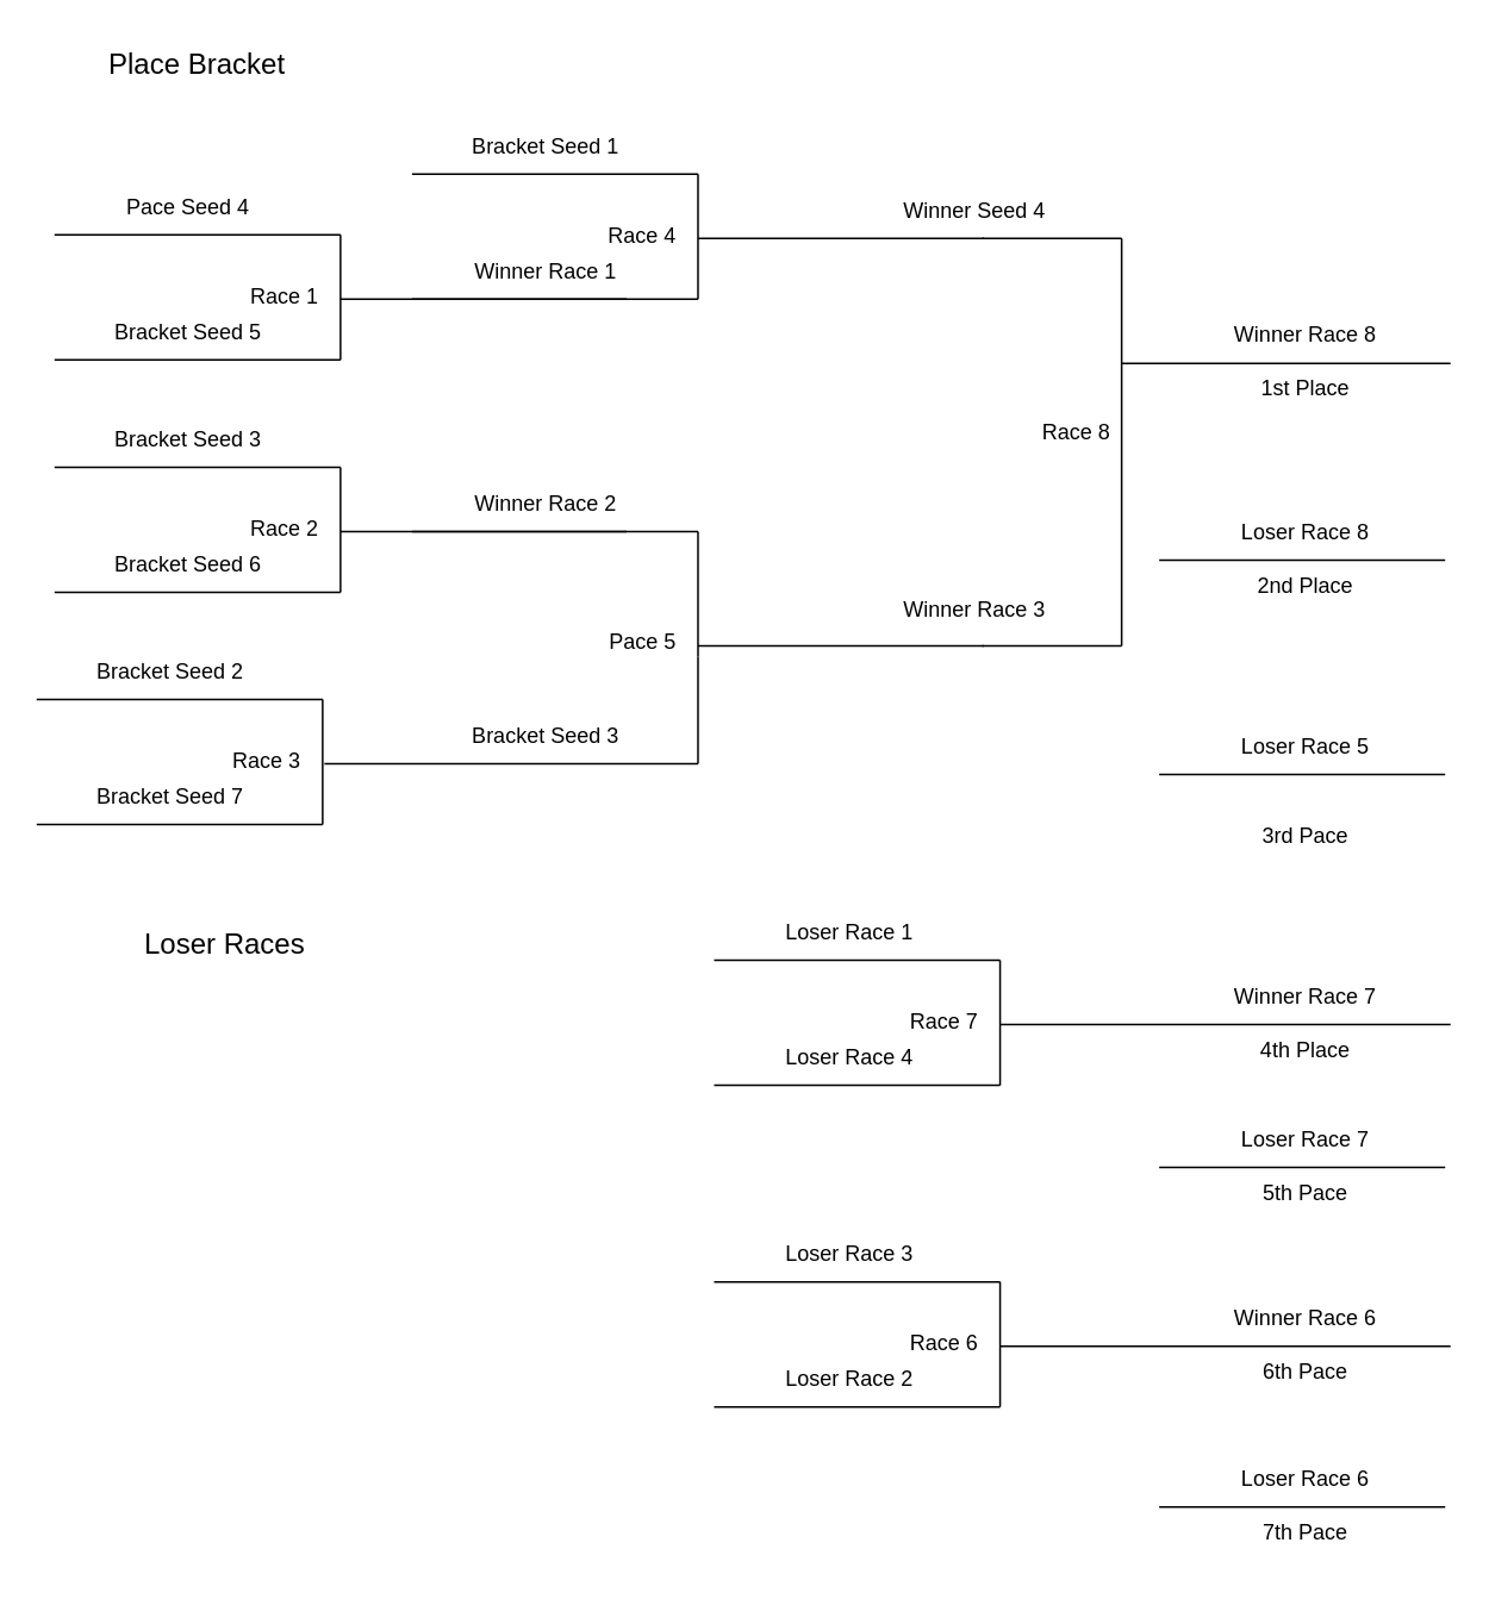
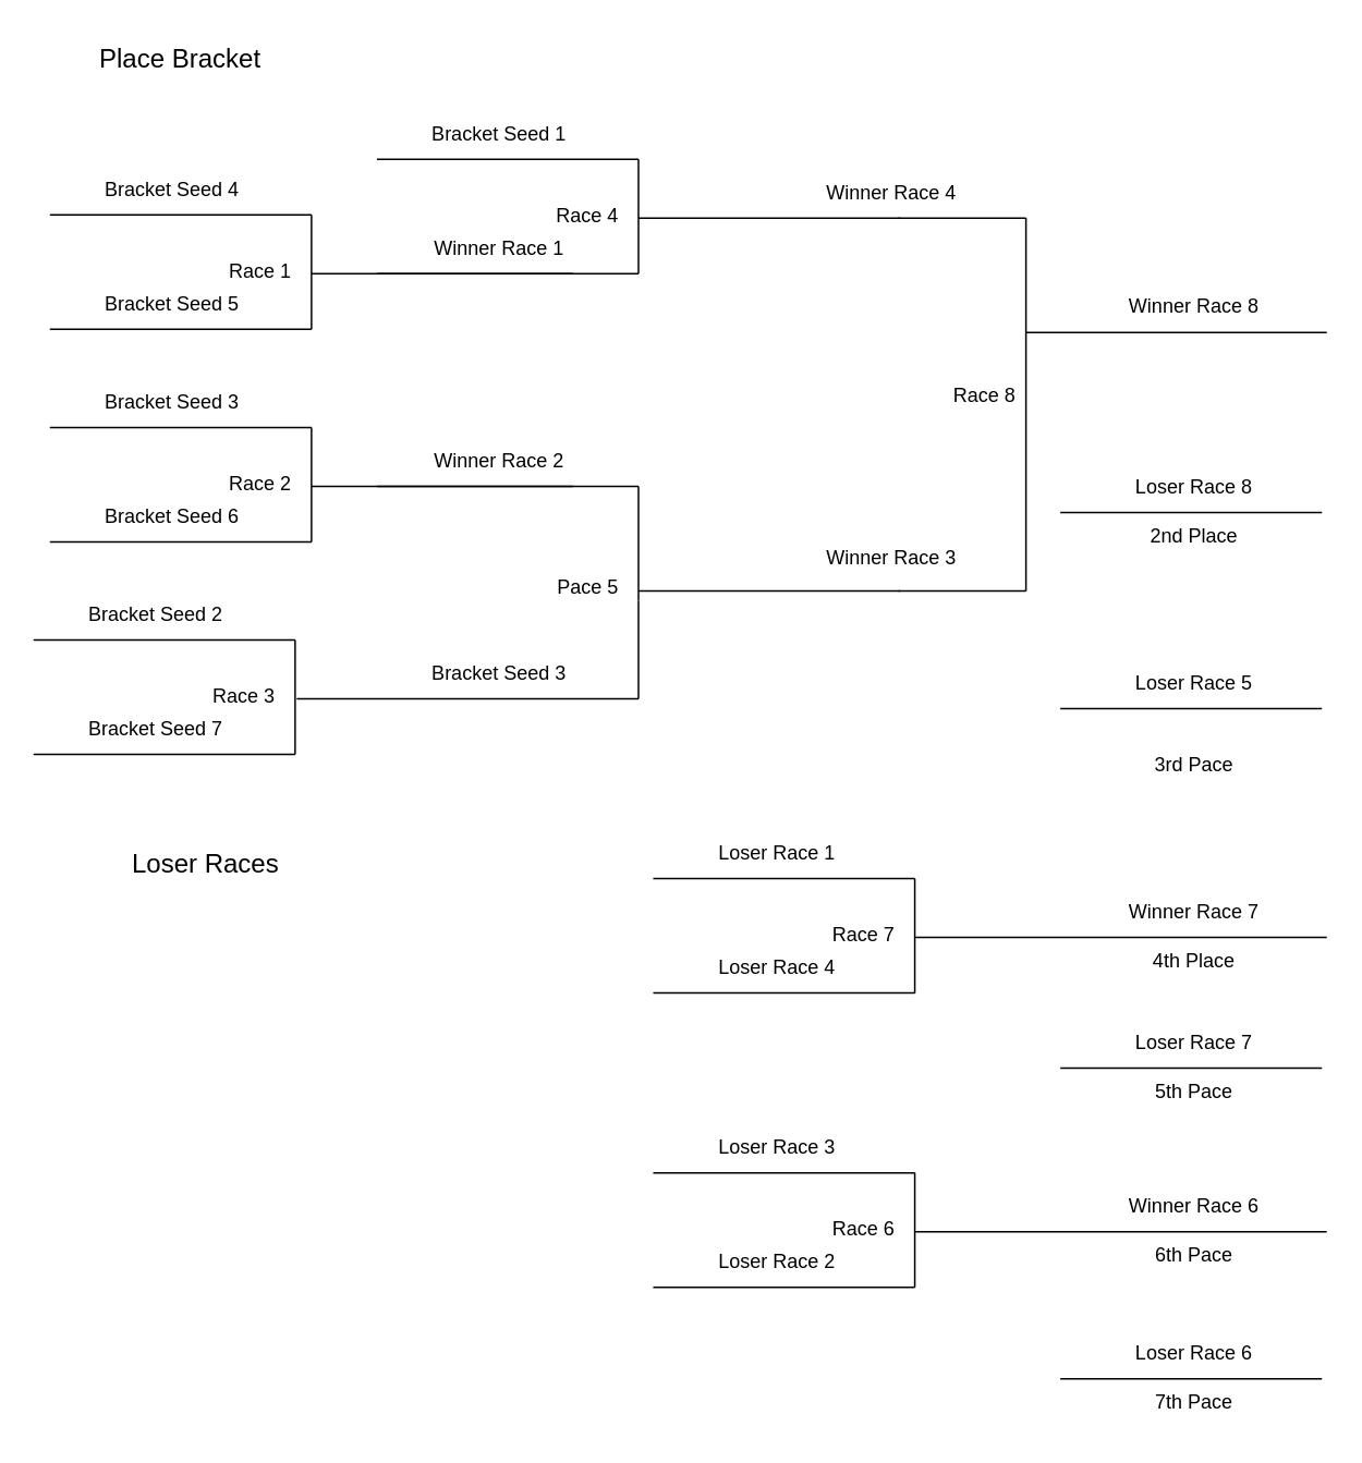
  <mxCell id="0" />
  <mxCell id="1" parent="0" />
  <mxCell id="2" value="&lt;font style=&quot;font-size: 16px;&quot;&gt;Place Bracket&lt;/font&gt;" style="text;html=1;align=center;verticalAlign=middle;whiteSpace=wrap;rounded=0;" parent="1" vertex="1"><mxGeometry x="50" y="20" width="120" height="30" as="geometry" /></mxCell>
  <mxCell id="3" value="" style="group" parent="1" vertex="1" connectable="0"><mxGeometry x="230" y="97" width="320" height="70" as="geometry" /></mxCell>
  <mxCell id="4" value="" style="endArrow=none;html=1;rounded=0;" parent="3" edge="1"><mxGeometry width="50" height="50" relative="1" as="geometry"><mxPoint as="sourcePoint" /><mxPoint x="160" as="targetPoint" /></mxGeometry></mxCell>
  <mxCell id="5" value="" style="endArrow=none;html=1;rounded=0;" parent="3" edge="1"><mxGeometry width="50" height="50" relative="1" as="geometry"><mxPoint y="70" as="sourcePoint" /><mxPoint x="160" y="70" as="targetPoint" /></mxGeometry></mxCell>
  <mxCell id="6" value="" style="endArrow=none;html=1;rounded=0;" parent="3" edge="1"><mxGeometry width="50" height="50" relative="1" as="geometry"><mxPoint x="160" y="70" as="sourcePoint" /><mxPoint x="160" as="targetPoint" /></mxGeometry></mxCell>
  <mxCell id="7" value="Race 4" style="text;html=1;align=right;verticalAlign=middle;whiteSpace=wrap;rounded=0;" parent="3" vertex="1"><mxGeometry x="60" y="20" width="90" height="30" as="geometry" /></mxCell>
  <mxCell id="8" value="" style="endArrow=none;html=1;rounded=0;" parent="3" edge="1"><mxGeometry width="50" height="50" relative="1" as="geometry"><mxPoint x="160" y="36" as="sourcePoint" /><mxPoint x="320" y="36" as="targetPoint" /></mxGeometry></mxCell>
  <mxCell id="9" value="" style="group" parent="1" vertex="1" connectable="0"><mxGeometry x="230" y="297" width="360" height="70" as="geometry" /></mxCell>
  <mxCell id="10" value="" style="endArrow=none;html=1;rounded=0;" parent="9" edge="1"><mxGeometry width="50" height="50" relative="1" as="geometry"><mxPoint as="sourcePoint" /><mxPoint x="160" as="targetPoint" /></mxGeometry></mxCell>
  <mxCell id="11" value="" style="endArrow=none;html=1;rounded=0;" parent="9" edge="1"><mxGeometry width="50" height="50" relative="1" as="geometry"><mxPoint x="-49" y="130" as="sourcePoint" /><mxPoint x="160" y="130" as="targetPoint" /></mxGeometry></mxCell>
  <mxCell id="12" value="" style="endArrow=none;html=1;rounded=0;" parent="9" edge="1"><mxGeometry width="50" height="50" relative="1" as="geometry"><mxPoint x="160" y="70" as="sourcePoint" /><mxPoint x="160" as="targetPoint" /></mxGeometry></mxCell>
  <mxCell id="13" value="Pace 5" style="text;html=1;align=right;verticalAlign=middle;whiteSpace=wrap;rounded=0;" parent="9" vertex="1"><mxGeometry x="60" y="47" width="90" height="30" as="geometry" /></mxCell>
  <mxCell id="14" value="" style="endArrow=none;html=1;rounded=0;" parent="9" edge="1"><mxGeometry width="50" height="50" relative="1" as="geometry"><mxPoint x="160" y="64" as="sourcePoint" /><mxPoint x="320" y="64" as="targetPoint" /></mxGeometry></mxCell>
  <mxCell id="15" value="Winner Race 3" style="text;html=1;align=center;verticalAlign=middle;whiteSpace=wrap;rounded=0;" parent="9" vertex="1"><mxGeometry x="270" y="29" width="90" height="30" as="geometry" /></mxCell>
  <mxCell id="16" value="" style="group" parent="1" vertex="1" connectable="0"><mxGeometry x="399" y="717" width="320" height="70" as="geometry" /></mxCell>
  <mxCell id="17" value="" style="endArrow=none;html=1;rounded=0;" parent="16" edge="1"><mxGeometry width="50" height="50" relative="1" as="geometry"><mxPoint as="sourcePoint" /><mxPoint x="160" as="targetPoint" /></mxGeometry></mxCell>
  <mxCell id="18" value="" style="endArrow=none;html=1;rounded=0;" parent="16" edge="1"><mxGeometry width="50" height="50" relative="1" as="geometry"><mxPoint y="70" as="sourcePoint" /><mxPoint x="160" y="70" as="targetPoint" /></mxGeometry></mxCell>
  <mxCell id="19" value="" style="endArrow=none;html=1;rounded=0;" parent="16" edge="1"><mxGeometry width="50" height="50" relative="1" as="geometry"><mxPoint x="160" y="70" as="sourcePoint" /><mxPoint x="160" as="targetPoint" /></mxGeometry></mxCell>
  <mxCell id="20" value="Race 6" style="text;html=1;align=right;verticalAlign=middle;whiteSpace=wrap;rounded=0;" parent="16" vertex="1"><mxGeometry x="60" y="20" width="90" height="30" as="geometry" /></mxCell>
  <mxCell id="21" value="" style="endArrow=none;html=1;rounded=0;" parent="16" edge="1"><mxGeometry width="50" height="50" relative="1" as="geometry"><mxPoint x="160" y="36" as="sourcePoint" /><mxPoint x="412" y="36" as="targetPoint" /></mxGeometry></mxCell>
  <mxCell id="22" value="&lt;font style=&quot;font-size: 16px;&quot;&gt;Loser Races&lt;/font&gt;" style="text;html=1;align=center;verticalAlign=middle;whiteSpace=wrap;rounded=0;" parent="1" vertex="1"><mxGeometry x="50" y="513" width="151" height="30" as="geometry" /></mxCell>
  <mxCell id="23" value="Race 8" style="text;html=1;align=right;verticalAlign=middle;whiteSpace=wrap;rounded=0;" parent="1" vertex="1"><mxGeometry x="533" y="227" width="90" height="30" as="geometry" /></mxCell>
  <mxCell id="24" value="" style="endArrow=none;html=1;rounded=0;" parent="1" edge="1"><mxGeometry width="50" height="50" relative="1" as="geometry"><mxPoint x="627" y="361" as="sourcePoint" /><mxPoint x="627" y="133" as="targetPoint" /></mxGeometry></mxCell>
  <mxCell id="25" value="" style="endArrow=none;html=1;rounded=0;" parent="1" edge="1"><mxGeometry width="50" height="50" relative="1" as="geometry"><mxPoint x="627" y="203" as="sourcePoint" /><mxPoint x="811" y="203" as="targetPoint" /></mxGeometry></mxCell>
  <mxCell id="26" value="" style="endArrow=none;html=1;rounded=0;" parent="1" edge="1"><mxGeometry width="50" height="50" relative="1" as="geometry"><mxPoint x="648" y="313" as="sourcePoint" /><mxPoint x="808" y="313" as="targetPoint" /></mxGeometry></mxCell>
- <mxCell id="27" value="1st Place" style="text;html=1;align=center;verticalAlign=middle;whiteSpace=wrap;rounded=0;" parent="1" vertex="1"><mxGeometry x="685" y="202" width="90" height="30" as="geometry" /></mxCell>
  <mxCell id="28" value="2nd Place" style="text;html=1;align=center;verticalAlign=middle;whiteSpace=wrap;rounded=0;" parent="1" vertex="1"><mxGeometry x="685" y="313" width="90" height="30" as="geometry" /></mxCell>
  <mxCell id="29" value="5th Pace" style="text;html=1;align=center;verticalAlign=middle;whiteSpace=wrap;rounded=0;" parent="1" vertex="1"><mxGeometry x="685" y="653" width="90" height="30" as="geometry" /></mxCell>
  <mxCell id="30" value="Winner Race 8" style="text;html=1;align=center;verticalAlign=middle;whiteSpace=wrap;rounded=0;" parent="1" vertex="1"><mxGeometry x="685" y="172" width="90" height="30" as="geometry" /></mxCell>
  <mxCell id="31" value="Loser Race 8" style="text;html=1;align=center;verticalAlign=middle;whiteSpace=wrap;rounded=0;" parent="1" vertex="1"><mxGeometry x="685" y="283" width="90" height="30" as="geometry" /></mxCell>
  <mxCell id="32" value="Loser Race 7" style="text;html=1;align=center;verticalAlign=middle;whiteSpace=wrap;rounded=0;" parent="1" vertex="1"><mxGeometry x="685" y="623" width="90" height="30" as="geometry" /></mxCell>
- <mxCell id="33" value="Winner Seed 4" style="text;html=1;align=center;verticalAlign=middle;whiteSpace=wrap;rounded=0;" parent="1" vertex="1"><mxGeometry x="500" y="103" width="90" height="30" as="geometry" /></mxCell>
+ <mxCell id="33" value="Winner Race 4" style="text;html=1;align=center;verticalAlign=middle;whiteSpace=wrap;rounded=0;" parent="1" vertex="1"><mxGeometry x="500" y="103" width="90" height="30" as="geometry" /></mxCell>
  <mxCell id="34" value="Loser Race 3" style="text;html=1;align=center;verticalAlign=middle;whiteSpace=wrap;rounded=0;" parent="1" vertex="1"><mxGeometry x="430" y="687" width="90" height="30" as="geometry" /></mxCell>
  <mxCell id="35" value="Loser Race 2" style="text;html=1;align=center;verticalAlign=middle;whiteSpace=wrap;rounded=0;" parent="1" vertex="1"><mxGeometry x="430" y="757" width="90" height="30" as="geometry" /></mxCell>
  <mxCell id="36" value="Bracket Seed 1" style="text;html=1;align=center;verticalAlign=middle;whiteSpace=wrap;rounded=0;" parent="1" vertex="1"><mxGeometry x="260" y="67" width="90" height="30" as="geometry" /></mxCell>
  <mxCell id="37" value="Winner Race 1" style="text;html=1;align=center;verticalAlign=middle;whiteSpace=wrap;rounded=0;" parent="1" vertex="1"><mxGeometry x="260" y="137" width="90" height="30" as="geometry" /></mxCell>
  <mxCell id="38" value="Winner Race 2" style="text;html=1;align=center;verticalAlign=middle;whiteSpace=wrap;rounded=0;" parent="1" vertex="1"><mxGeometry x="260" y="267" width="90" height="30" as="geometry" /></mxCell>
  <mxCell id="39" value="Bracket Seed 3" style="text;html=1;align=center;verticalAlign=middle;whiteSpace=wrap;rounded=0;" parent="1" vertex="1"><mxGeometry x="260" y="397" width="90" height="30" as="geometry" /></mxCell>
  <mxCell id="40" value="" style="group" parent="1" vertex="1" connectable="0"><mxGeometry x="30" y="261" width="320" height="70" as="geometry" /></mxCell>
  <mxCell id="41" value="" style="endArrow=none;html=1;rounded=0;" parent="40" edge="1"><mxGeometry width="50" height="50" relative="1" as="geometry"><mxPoint as="sourcePoint" /><mxPoint x="160" as="targetPoint" /></mxGeometry></mxCell>
  <mxCell id="42" value="" style="endArrow=none;html=1;rounded=0;" parent="40" edge="1"><mxGeometry width="50" height="50" relative="1" as="geometry"><mxPoint y="70" as="sourcePoint" /><mxPoint x="160" y="70" as="targetPoint" /></mxGeometry></mxCell>
  <mxCell id="43" value="" style="endArrow=none;html=1;rounded=0;" parent="40" edge="1"><mxGeometry width="50" height="50" relative="1" as="geometry"><mxPoint x="160" y="70" as="sourcePoint" /><mxPoint x="160" as="targetPoint" /></mxGeometry></mxCell>
  <mxCell id="44" value="Race 2" style="text;html=1;align=right;verticalAlign=middle;whiteSpace=wrap;rounded=0;" parent="40" vertex="1"><mxGeometry x="60" y="20" width="90" height="30" as="geometry" /></mxCell>
  <mxCell id="45" value="" style="endArrow=none;html=1;rounded=0;" parent="40" edge="1"><mxGeometry width="50" height="50" relative="1" as="geometry"><mxPoint x="160" y="36" as="sourcePoint" /><mxPoint x="320" y="36" as="targetPoint" /></mxGeometry></mxCell>
  <mxCell id="46" value="Winner Race 6" style="text;html=1;align=center;verticalAlign=middle;whiteSpace=wrap;rounded=0;" parent="1" vertex="1"><mxGeometry x="685" y="723" width="90" height="30" as="geometry" /></mxCell>
  <mxCell id="47" value="Bracket Seed 3" style="text;html=1;align=center;verticalAlign=middle;whiteSpace=wrap;rounded=0;" parent="1" vertex="1"><mxGeometry x="60" y="231" width="90" height="30" as="geometry" /></mxCell>
  <mxCell id="48" value="Bracket Seed 6" style="text;html=1;align=center;verticalAlign=middle;whiteSpace=wrap;rounded=0;" parent="1" vertex="1"><mxGeometry x="60" y="301" width="90" height="30" as="geometry" /></mxCell>
  <mxCell id="49" value="" style="endArrow=none;html=1;rounded=0;" parent="1" edge="1"><mxGeometry width="50" height="50" relative="1" as="geometry"><mxPoint x="549" y="133" as="sourcePoint" /><mxPoint x="627" y="133" as="targetPoint" /></mxGeometry></mxCell>
  <mxCell id="50" value="" style="endArrow=none;html=1;rounded=0;" parent="1" edge="1"><mxGeometry width="50" height="50" relative="1" as="geometry"><mxPoint x="549" y="361" as="sourcePoint" /><mxPoint x="627" y="361" as="targetPoint" /></mxGeometry></mxCell>
  <mxCell id="51" value="" style="endArrow=none;html=1;rounded=0;" parent="1" edge="1"><mxGeometry width="50" height="50" relative="1" as="geometry"><mxPoint x="648" y="653" as="sourcePoint" /><mxPoint x="808" y="653" as="targetPoint" /></mxGeometry></mxCell>
  <mxCell id="52" value="" style="group" parent="1" vertex="1" connectable="0"><mxGeometry x="30" y="61" width="320" height="70" as="geometry" /></mxCell>
  <mxCell id="53" value="" style="endArrow=none;html=1;rounded=0;" parent="52" edge="1"><mxGeometry width="50" height="50" relative="1" as="geometry"><mxPoint y="70" as="sourcePoint" /><mxPoint x="160" y="70" as="targetPoint" /></mxGeometry></mxCell>
  <mxCell id="54" value="" style="endArrow=none;html=1;rounded=0;" parent="52" edge="1"><mxGeometry width="50" height="50" relative="1" as="geometry"><mxPoint y="140" as="sourcePoint" /><mxPoint x="160" y="140" as="targetPoint" /></mxGeometry></mxCell>
  <mxCell id="55" value="" style="endArrow=none;html=1;rounded=0;" parent="52" edge="1"><mxGeometry width="50" height="50" relative="1" as="geometry"><mxPoint x="160" y="140" as="sourcePoint" /><mxPoint x="160" y="70" as="targetPoint" /></mxGeometry></mxCell>
  <mxCell id="56" value="Race 1" style="text;html=1;align=right;verticalAlign=middle;whiteSpace=wrap;rounded=0;" parent="52" vertex="1"><mxGeometry x="60" y="90" width="90" height="30" as="geometry" /></mxCell>
  <mxCell id="57" value="" style="endArrow=none;html=1;rounded=0;" parent="52" edge="1"><mxGeometry width="50" height="50" relative="1" as="geometry"><mxPoint x="160" y="106" as="sourcePoint" /><mxPoint x="320" y="106" as="targetPoint" /></mxGeometry></mxCell>
  <mxCell id="58" value="" style="group" parent="1" vertex="1" connectable="0"><mxGeometry x="399" y="537" width="320" height="70" as="geometry" /></mxCell>
  <mxCell id="59" value="" style="endArrow=none;html=1;rounded=0;" parent="58" edge="1"><mxGeometry width="50" height="50" relative="1" as="geometry"><mxPoint as="sourcePoint" /><mxPoint x="160" as="targetPoint" /></mxGeometry></mxCell>
  <mxCell id="60" value="" style="endArrow=none;html=1;rounded=0;" parent="58" edge="1"><mxGeometry width="50" height="50" relative="1" as="geometry"><mxPoint y="70" as="sourcePoint" /><mxPoint x="160" y="70" as="targetPoint" /></mxGeometry></mxCell>
  <mxCell id="61" value="" style="endArrow=none;html=1;rounded=0;" parent="58" edge="1"><mxGeometry width="50" height="50" relative="1" as="geometry"><mxPoint x="160" y="70" as="sourcePoint" /><mxPoint x="160" as="targetPoint" /></mxGeometry></mxCell>
  <mxCell id="62" value="Race 7" style="text;html=1;align=right;verticalAlign=middle;whiteSpace=wrap;rounded=0;" parent="58" vertex="1"><mxGeometry x="60" y="20" width="90" height="30" as="geometry" /></mxCell>
  <mxCell id="63" value="" style="endArrow=none;html=1;rounded=0;" parent="58" edge="1"><mxGeometry width="50" height="50" relative="1" as="geometry"><mxPoint x="160" y="36" as="sourcePoint" /><mxPoint x="412" y="36" as="targetPoint" /></mxGeometry></mxCell>
  <mxCell id="64" value="Loser Race 1" style="text;html=1;align=center;verticalAlign=middle;whiteSpace=wrap;rounded=0;" parent="1" vertex="1"><mxGeometry x="430" y="507" width="90" height="30" as="geometry" /></mxCell>
  <mxCell id="65" value="Loser Race 4" style="text;html=1;align=center;verticalAlign=middle;whiteSpace=wrap;rounded=0;" parent="1" vertex="1"><mxGeometry x="430" y="577" width="90" height="30" as="geometry" /></mxCell>
  <mxCell id="66" value="Winner Race 7" style="text;html=1;align=center;verticalAlign=middle;whiteSpace=wrap;rounded=0;" parent="1" vertex="1"><mxGeometry x="685" y="543" width="90" height="30" as="geometry" /></mxCell>
- <mxCell id="67" value="Pace Seed 4" style="text;html=1;align=center;verticalAlign=middle;whiteSpace=wrap;rounded=0;" parent="1" vertex="1"><mxGeometry x="60" y="101" width="90" height="30" as="geometry" /></mxCell>
+ <mxCell id="67" value="Bracket Seed 4" style="text;html=1;align=center;verticalAlign=middle;whiteSpace=wrap;rounded=0;" parent="1" vertex="1"><mxGeometry x="60" y="101" width="90" height="30" as="geometry" /></mxCell>
  <mxCell id="68" value="Bracket Seed 5" style="text;html=1;align=center;verticalAlign=middle;whiteSpace=wrap;rounded=0;" parent="1" vertex="1"><mxGeometry x="60" y="171" width="90" height="30" as="geometry" /></mxCell>
  <mxCell id="69" value="4th Place" style="text;html=1;align=center;verticalAlign=middle;whiteSpace=wrap;rounded=0;" parent="1" vertex="1"><mxGeometry x="685" y="573" width="90" height="30" as="geometry" /></mxCell>
  <mxCell id="70" value="6th Pace" style="text;html=1;align=center;verticalAlign=middle;whiteSpace=wrap;rounded=0;" parent="1" vertex="1"><mxGeometry x="685" y="753" width="90" height="30" as="geometry" /></mxCell>
  <mxCell id="71" value="7th Pace" style="text;html=1;align=center;verticalAlign=middle;whiteSpace=wrap;rounded=0;" parent="1" vertex="1"><mxGeometry x="685" y="843" width="90" height="30" as="geometry" /></mxCell>
  <mxCell id="72" value="Loser Race 6" style="text;html=1;align=center;verticalAlign=middle;whiteSpace=wrap;rounded=0;" parent="1" vertex="1"><mxGeometry x="685" y="813" width="90" height="30" as="geometry" /></mxCell>
  <mxCell id="73" value="" style="endArrow=none;html=1;rounded=0;" parent="1" edge="1"><mxGeometry width="50" height="50" relative="1" as="geometry"><mxPoint x="648" y="843" as="sourcePoint" /><mxPoint x="808" y="843" as="targetPoint" /></mxGeometry></mxCell>
  <mxCell id="74" value="" style="endArrow=none;html=1;rounded=0;" edge="1" parent="1"><mxGeometry width="50" height="50" relative="1" as="geometry"><mxPoint x="20" y="391" as="sourcePoint" /><mxPoint x="180" y="391" as="targetPoint" /></mxGeometry></mxCell>
  <mxCell id="75" value="" style="endArrow=none;html=1;rounded=0;" edge="1" parent="1"><mxGeometry width="50" height="50" relative="1" as="geometry"><mxPoint x="20" y="461" as="sourcePoint" /><mxPoint x="180" y="461" as="targetPoint" /></mxGeometry></mxCell>
  <mxCell id="76" value="" style="endArrow=none;html=1;rounded=0;" edge="1" parent="1"><mxGeometry width="50" height="50" relative="1" as="geometry"><mxPoint x="180" y="461" as="sourcePoint" /><mxPoint x="180" y="391" as="targetPoint" /></mxGeometry></mxCell>
  <mxCell id="77" value="Race 3" style="text;html=1;align=right;verticalAlign=middle;whiteSpace=wrap;rounded=0;" vertex="1" parent="1"><mxGeometry x="80" y="411" width="90" height="30" as="geometry" /></mxCell>
  <mxCell id="78" value="Bracket Seed 2" style="text;html=1;align=center;verticalAlign=middle;whiteSpace=wrap;rounded=0;" vertex="1" parent="1"><mxGeometry x="50" y="361" width="90" height="30" as="geometry" /></mxCell>
  <mxCell id="79" value="Bracket Seed 7" style="text;html=1;align=center;verticalAlign=middle;whiteSpace=wrap;rounded=0;" vertex="1" parent="1"><mxGeometry x="50" y="431" width="90" height="30" as="geometry" /></mxCell>
  <mxCell id="80" value="" style="endArrow=none;html=1;rounded=0;" edge="1" parent="1"><mxGeometry width="50" height="50" relative="1" as="geometry"><mxPoint x="390" y="367" as="sourcePoint" /><mxPoint x="390" y="427" as="targetPoint" /></mxGeometry></mxCell>
  <mxCell id="81" value="3rd Pace" style="text;html=1;align=center;verticalAlign=middle;whiteSpace=wrap;rounded=0;" vertex="1" parent="1"><mxGeometry x="685" y="453" width="90" height="30" as="geometry" /></mxCell>
  <mxCell id="82" value="Loser Race 5" style="text;html=1;align=center;verticalAlign=middle;whiteSpace=wrap;rounded=0;" vertex="1" parent="1"><mxGeometry x="685" y="403" width="90" height="30" as="geometry" /></mxCell>
  <mxCell id="83" value="" style="endArrow=none;html=1;rounded=0;" edge="1" parent="1"><mxGeometry width="50" height="50" relative="1" as="geometry"><mxPoint x="648" y="433" as="sourcePoint" /><mxPoint x="808" y="433" as="targetPoint" /></mxGeometry></mxCell>
